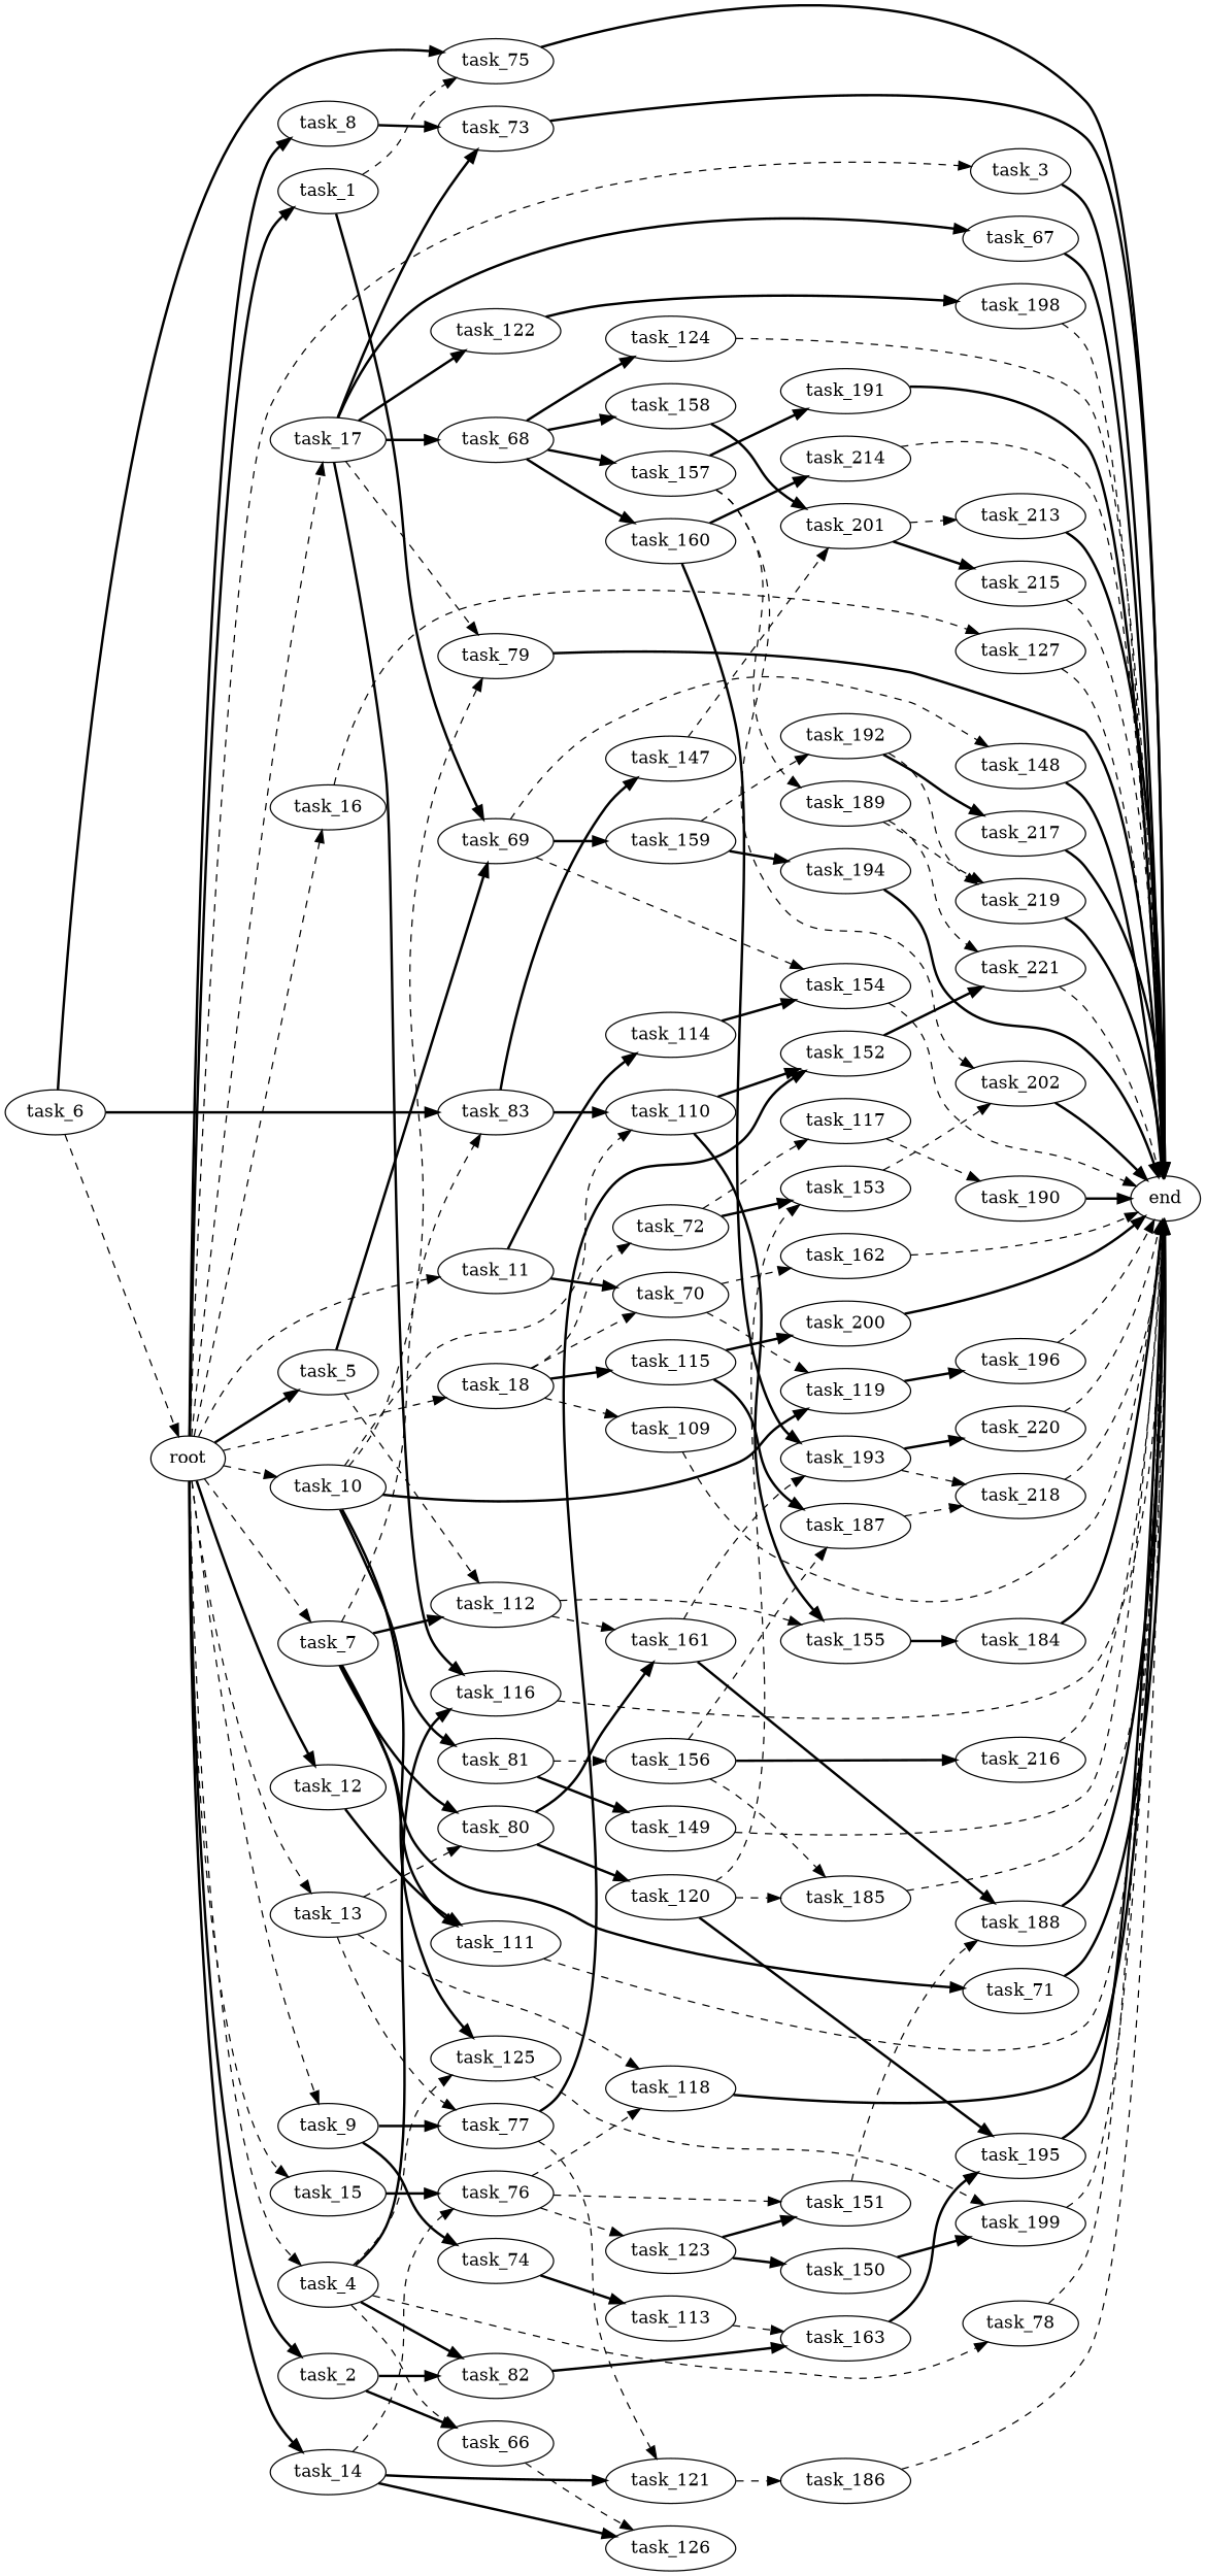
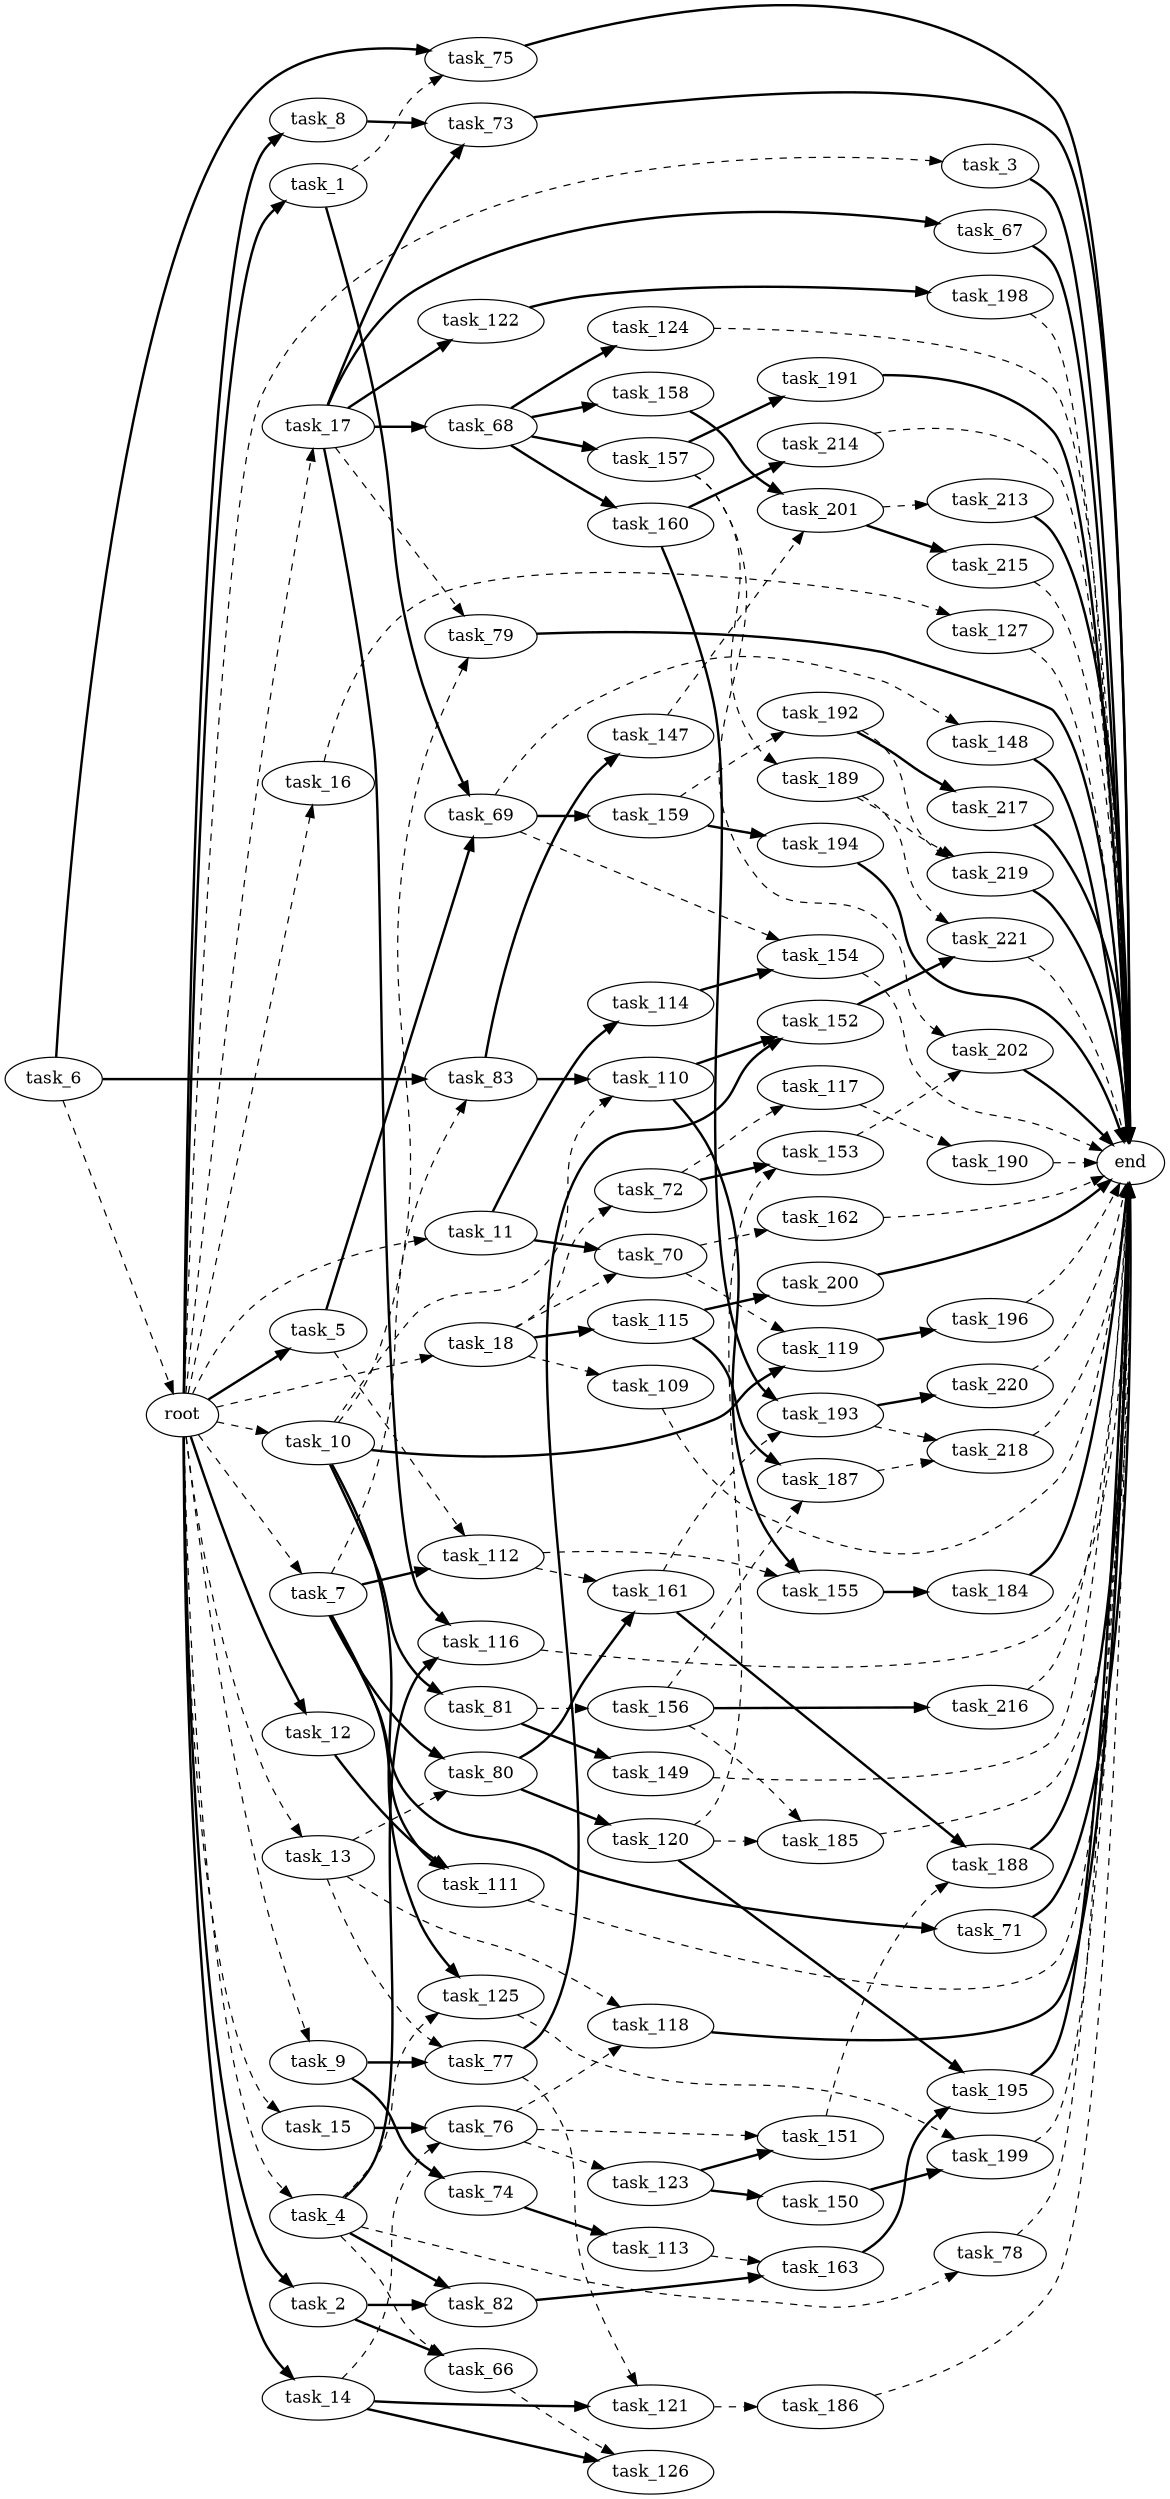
  digraph {
    rankdir=LR
    edge [style=bold]
    task_67
    end
    task_193
    task_220
    task_218
    task_12
    task_111
    task_201
    task_215
    task_213
    task_5
    task_69
    task_112
    task_148
    task_159
    task_154
    task_161
    task_155
    task_217
    task_82
    task_163
    task_195
    task_196
    task_17
    task_79
    task_122
    task_116
    task_68
    task_73
    task_198
    task_160
    task_157
    task_158
    task_124
    task_2
    task_66
    task_126
    task_121
    task_186
    task_216
    task_188
    task_77
    task_152
    task_221
    task_11
    task_114
    task_70
    task_119
    task_162
    task_150
    task_199
    task_15
    task_76
    task_151
    task_123
    task_118
    task_191
    task_189
    task_219
    task_156
    task_185
    task_187
    root
    task_8
    task_18
    task_1
    task_3
    task_9
    task_4
    task_16
    task_7
    task_13
    task_10
    task_14
    task_72
    task_109
    task_115
    task_75
    task_74
    task_125
    task_78
    task_127
    task_6
    task_83
    task_80
    task_71
    task_110
    task_81
    task_117
    task_153
    task_190
    task_202
    task_194
    task_192
    task_113
    task_184
    task_200
    task_214
    task_149
    task_147
    task_120
    task_67 -> end
    task_193 -> task_220
    task_193 -> task_218 [style=dashed]
    task_220 -> end [style=dashed]
    task_218 -> end [style=dashed]
    task_12 -> task_111
    task_111 -> end [style=dashed]
    task_201 -> task_215
    task_201 -> task_213 [style=dashed]
    task_215 -> end [style=dashed]
    task_213 -> end
    task_5 -> task_69
    task_5 -> task_112 [style=dashed]
    task_69 -> task_148 [style=dashed]
    task_69 -> task_159
    task_69 -> task_154 [style=dashed]
    task_112 -> task_161 [style=dashed]
    task_112 -> task_155 [style=dashed]
    task_148 -> end
    task_159 -> task_194
    task_159 -> task_192 [style=dashed]
    task_154 -> end [style=dashed]
    task_161 -> task_193 [style=dashed]
    task_161 -> task_188
    task_155 -> task_184
    task_217 -> end
    task_82 -> task_163
    task_163 -> task_195
    task_195 -> end
    task_196 -> end [style=dashed]
    task_17 -> task_67
    task_17 -> task_79 [style=dashed]
    task_17 -> task_122
    task_17 -> task_116
    task_17 -> task_68
    task_17 -> task_73
    task_79 -> end
    task_122 -> task_198
    task_116 -> end [style=dashed]
    task_68 -> task_160
    task_68 -> task_157
    task_68 -> task_158
    task_68 -> task_124
    task_73 -> end
    task_198 -> end [style=dashed]
    task_160 -> task_193
    task_160 -> task_214
    task_157 -> task_191
    task_157 -> task_189 [style=dashed]
    task_157 -> task_202 [style=dashed]
    task_158 -> task_201
    task_124 -> end [style=dashed]
    task_2 -> task_82
    task_2 -> task_66
    task_66 -> task_126 [style=dashed]
    task_121 -> task_186 [style=dashed]
    task_186 -> end [style=dashed]
    task_216 -> end [style=dashed]
    task_188 -> end
    task_77 -> task_121 [style=dashed]
    task_77 -> task_152
    task_152 -> task_221
    task_221 -> end [style=dashed]
    task_11 -> task_114
    task_11 -> task_70
    task_114 -> task_154
    task_70 -> task_119 [style=dashed]
    task_70 -> task_162 [style=dashed]
    task_119 -> task_196
    task_162 -> end [style=dashed]
    task_150 -> task_199
    task_199 -> end [style=dashed]
    task_15 -> task_76
    task_76 -> task_151 [style=dashed]
    task_76 -> task_123 [style=dashed]
    task_76 -> task_118 [style=dashed]
    task_151 -> task_188 [style=dashed]
    task_123 -> task_150
    task_123 -> task_151
    task_118 -> end
    task_191 -> end
    task_189 -> task_221 [style=dashed]
    task_189 -> task_219 [style=dashed]
    task_219 -> end
    task_156 -> task_216
    task_156 -> task_185 [style=dashed]
    task_156 -> task_187 [style=dashed]
    task_185 -> end [style=dashed]
    task_187 -> task_218 [style=dashed]
    root -> task_12
    root -> task_5
    root -> task_17 [style=dashed]
    root -> task_2
    root -> task_11 [style=dashed]
    root -> task_15 [style=dashed]
    root -> task_8
    root -> task_18 [style=dashed]
    root -> task_1
    root -> task_3 [style=dashed]
    root -> task_9 [style=dashed]
    root -> task_4 [style=dashed]
    root -> task_16 [style=dashed]
    root -> task_7 [style=dashed]
    root -> task_13 [style=dashed]
    root -> task_10 [style=dashed]
    root -> task_14
    task_8 -> task_73
    task_18 -> task_70 [style=dashed]
    task_18 -> task_72 [style=dashed]
    task_18 -> task_109 [style=dashed]
    task_18 -> task_115
    task_1 -> task_69
    task_1 -> task_75 [style=dashed]
    task_3 -> end
    task_9 -> task_77
    task_9 -> task_74
    task_4 -> task_82
    task_4 -> task_116
    task_4 -> task_66 [style=dashed]
    task_4 -> task_125 [style=dashed]
    task_4 -> task_78 [style=dashed]
    task_16 -> task_127 [style=dashed]
    task_7 -> task_111
    task_7 -> task_112
    task_7 -> task_83 [style=dashed]
    task_7 -> task_80
    task_7 -> task_71
    task_13 -> task_77 [style=dashed]
    task_13 -> task_118 [style=dashed]
    task_13 -> task_80 [style=dashed]
    task_10 -> task_79 [style=dashed]
    task_10 -> task_119
    task_10 -> task_125
    task_10 -> task_110 [style=dashed]
    task_10 -> task_81
    task_14 -> task_126
    task_14 -> task_121
    task_14 -> task_76 [style=dashed]
    task_72 -> task_117 [style=dashed]
    task_72 -> task_153
    task_109 -> end [style=dashed]
    task_115 -> task_187
    task_115 -> task_200
    task_75 -> end
    task_74 -> task_113
    task_125 -> task_199 [style=dashed]
    task_78 -> end [style=dashed]
    task_127 -> end [style=dashed]
    task_6 -> root [style=dashed]
    task_6 -> task_75
    task_6 -> task_83
    task_83 -> task_110
    task_83 -> task_147
    task_80 -> task_161
    task_80 -> task_120
    task_71 -> end
    task_110 -> task_155
    task_110 -> task_152
    task_81 -> task_156 [style=dashed]
    task_81 -> task_149
    task_117 -> task_190 [style=dashed]
    task_153 -> task_202 [style=dashed]
-   task_190 -> end
+   task_190 -> end [style=dashed]
    task_202 -> end
    task_194 -> end
    task_192 -> task_217
    task_192 -> task_219 [style=dashed]
    task_113 -> task_163 [style=dashed]
    task_184 -> end
    task_200 -> end
    task_214 -> end [style=dashed]
    task_149 -> end [style=dashed]
    task_147 -> task_201 [style=dashed]
    task_120 -> task_195
    task_120 -> task_185 [style=dashed]
    task_120 -> task_153 [style=dashed]
  }
